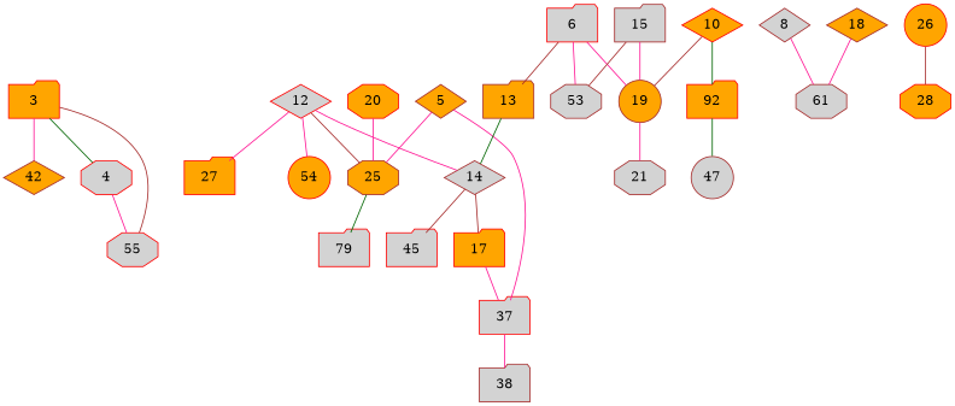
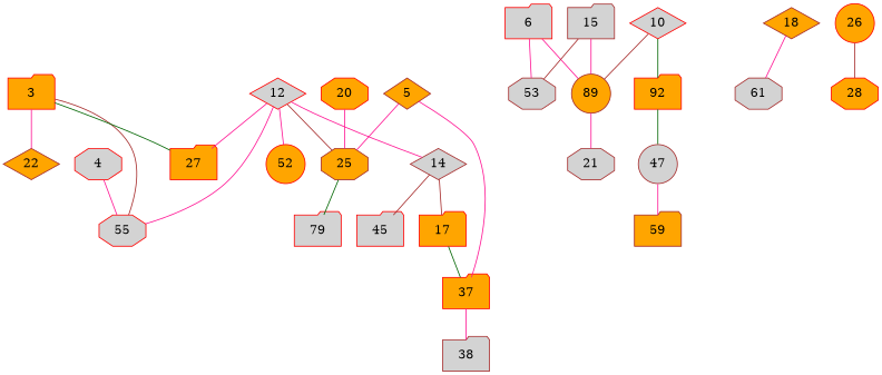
  graph {
    node [color=red fillcolor=orange shape=folder style=filled]
    edge [color=deeppink weight=1.0]
    4 [fillcolor=lightgrey shape=octagon]
    3
-   22 [color=brown shape=diamond label=42]
+   22 [color=brown shape=diamond]
    55 [fillcolor=lightgrey shape=octagon]
    5 [color=brown shape=diamond]
    25 [color=brown shape=octagon]
-   37 [fillcolor=lightgrey]
+   37
    n8 [fillcolor=lightgrey label=79]
    38 [color=brown fillcolor=lightgrey]
    6 [fillcolor=lightgrey]
-   13 [color=brown]
-   19 [color=brown shape=circle]
+   19 [color=brown shape=circle label=89]
    53 [color=brown fillcolor=lightgrey shape=octagon]
    14 [color=brown fillcolor=lightgrey shape=diamond]
    21 [color=brown fillcolor=lightgrey shape=octagon]
-   8 [color=brown fillcolor=lightgrey shape=diamond]
    61 [color=brown fillcolor=lightgrey shape=octagon]
    28 [shape=octagon]
-   10 [shape=diamond]
+   10 [fillcolor=lightgrey shape=diamond]
    n20 [label=92]
    47 [color=brown fillcolor=lightgrey shape=circle]
    12 [fillcolor=lightgrey shape=diamond]
    27
-   52 [shape=circle label=54]
+   52 [shape=circle]
    17
    45 [fillcolor=lightgrey]
+   59 [color=brown]
    15 [color=brown fillcolor=lightgrey]
    18 [color=brown shape=diamond]
    20 [shape=octagon]
    26 [shape=circle]
    4 -- 55 [weight=2.0]
-   3 -- 4 [color=darkgreen]
+   3 -- 27 [color=darkgreen]
    3 -- 22 [weight=4.0]
    3 -- 55 [color=brown]
    5 -- 25
    5 -- 37
    25 -- n8 [color=darkgreen]
    37 -- 38 [weight=4.0]
-   6 -- 13 [color=brown]
    6 -- 19 [weight=2.0]
    6 -- 53
-   13 -- 14 [color=darkgreen]
    19 -- 21 [weight=2.0]
    14 -- 17 [color=brown weight=2.0]
    14 -- 45 [color=brown]
-   8 -- 61
    10 -- 19 [color=brown]
    10 -- n20 [color=darkgreen]
    n20 -- 47 [color=darkgreen]
+   47 -- 59
+   12 -- 55
    12 -- 25 [color=brown]
    12 -- 14
    12 -- 27
    12 -- 52
-   17 -- 37
+   17 -- 37 [color=darkgreen]
    15 -- 19
    15 -- 53 [color=brown]
    18 -- 61
    20 -- 25
    26 -- 28 [color=brown]
  }
